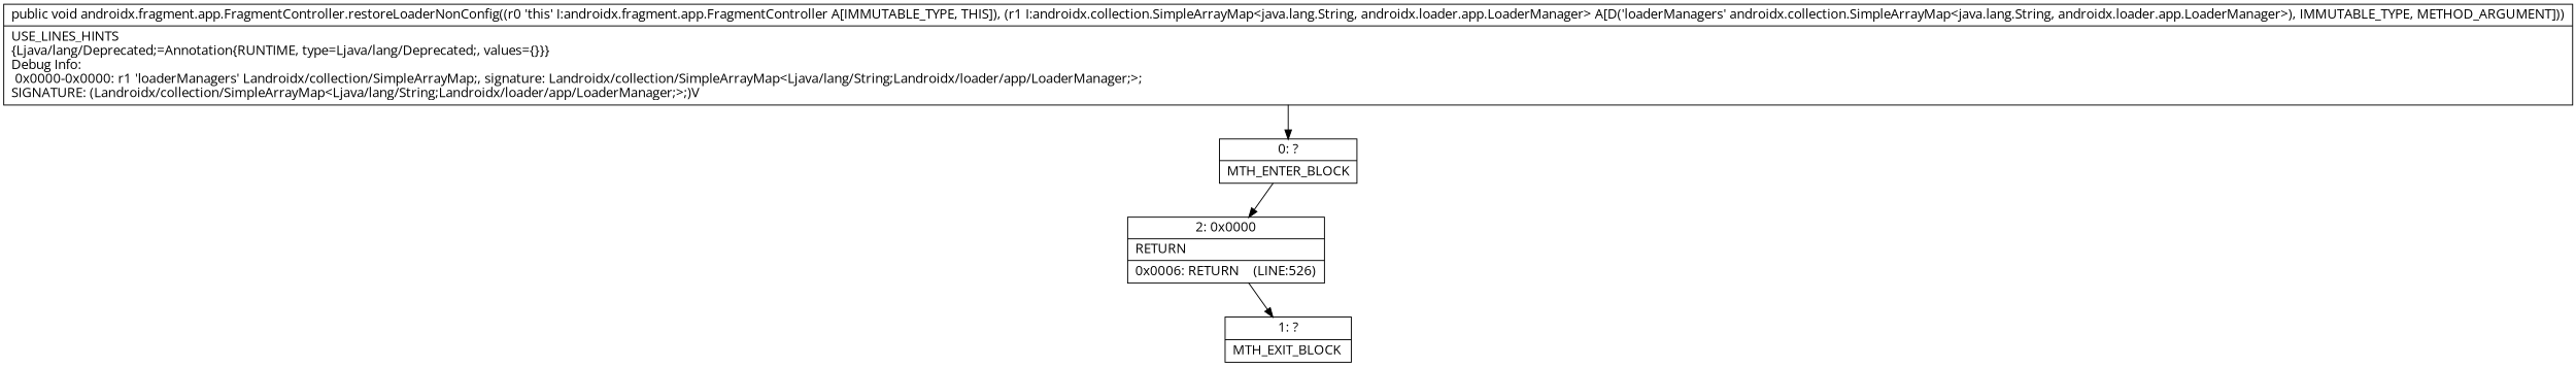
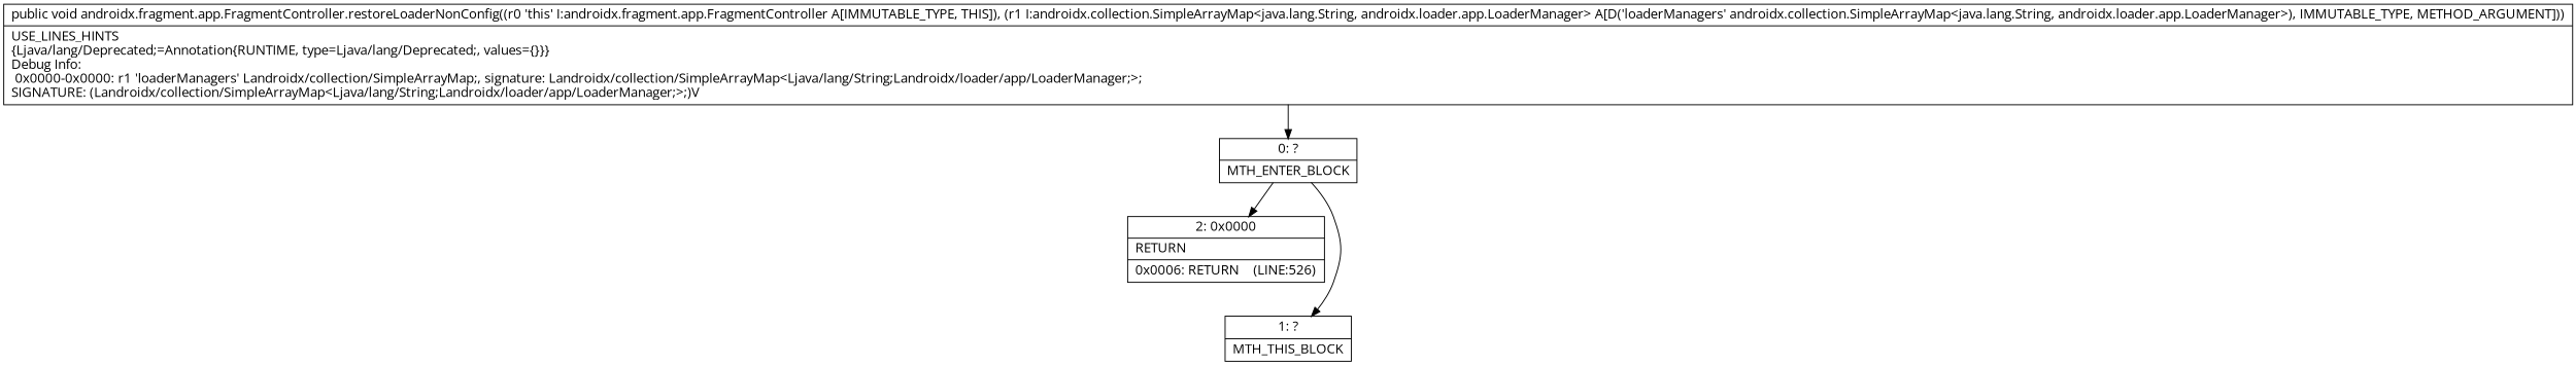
  digraph {
    fontname="Open Sans"
    node [fontname="Open Sans" shape=record]
    edge [fontname="Open Sans"]
    n1 [label="{0\:\ ?|MTH_ENTER_BLOCK\l}"]
    n2 [label="{2\:\ 0x0000|RETURN\l|0x0006: RETURN    (LINE:526)\l}"]
-   n3 [label="{1\:\ ?|MTH_EXIT_BLOCK\l}"]
+   n3 [label="{1\:\ ?|MTH_THIS_BLOCK\l}"]
    n4 [label="{public void androidx.fragment.app.FragmentController.restoreLoaderNonConfig((r0 'this' I:androidx.fragment.app.FragmentController A[IMMUTABLE_TYPE, THIS]), (r1 I:androidx.collection.SimpleArrayMap\<java.lang.String, androidx.loader.app.LoaderManager\> A[D('loaderManagers' androidx.collection.SimpleArrayMap\<java.lang.String, androidx.loader.app.LoaderManager\>), IMMUTABLE_TYPE, METHOD_ARGUMENT]))  | USE_LINES_HINTS\l\{Ljava\/lang\/Deprecated;=Annotation\{RUNTIME, type=Ljava\/lang\/Deprecated;, values=\{\}\}\}\lDebug Info:\l  0x0000\-0x0000: r1 'loaderManagers' Landroidx\/collection\/SimpleArrayMap;, signature: Landroidx\/collection\/SimpleArrayMap\<Ljava\/lang\/String;Landroidx\/loader\/app\/LoaderManager;\>;\lSIGNATURE: (Landroidx\/collection\/SimpleArrayMap\<Ljava\/lang\/String;Landroidx\/loader\/app\/LoaderManager;\>;)V\l}"]
    n1 -> n2
-   n2 -> n3
+   n1 -> n3
    n4 -> n1
  }
